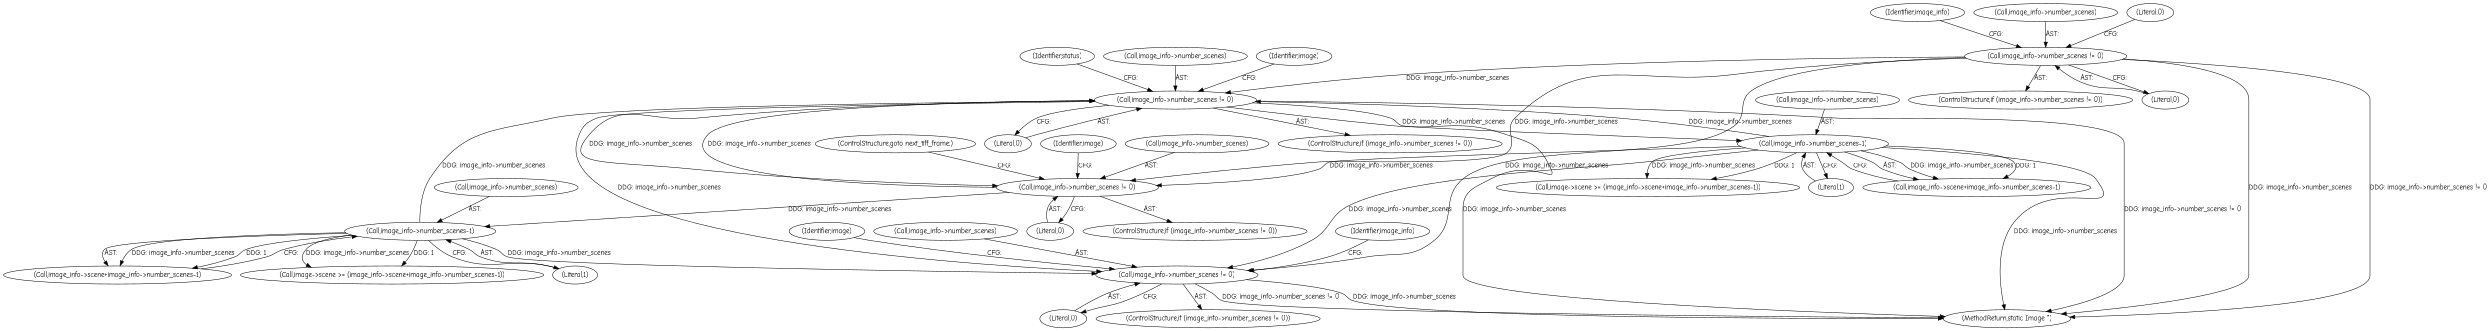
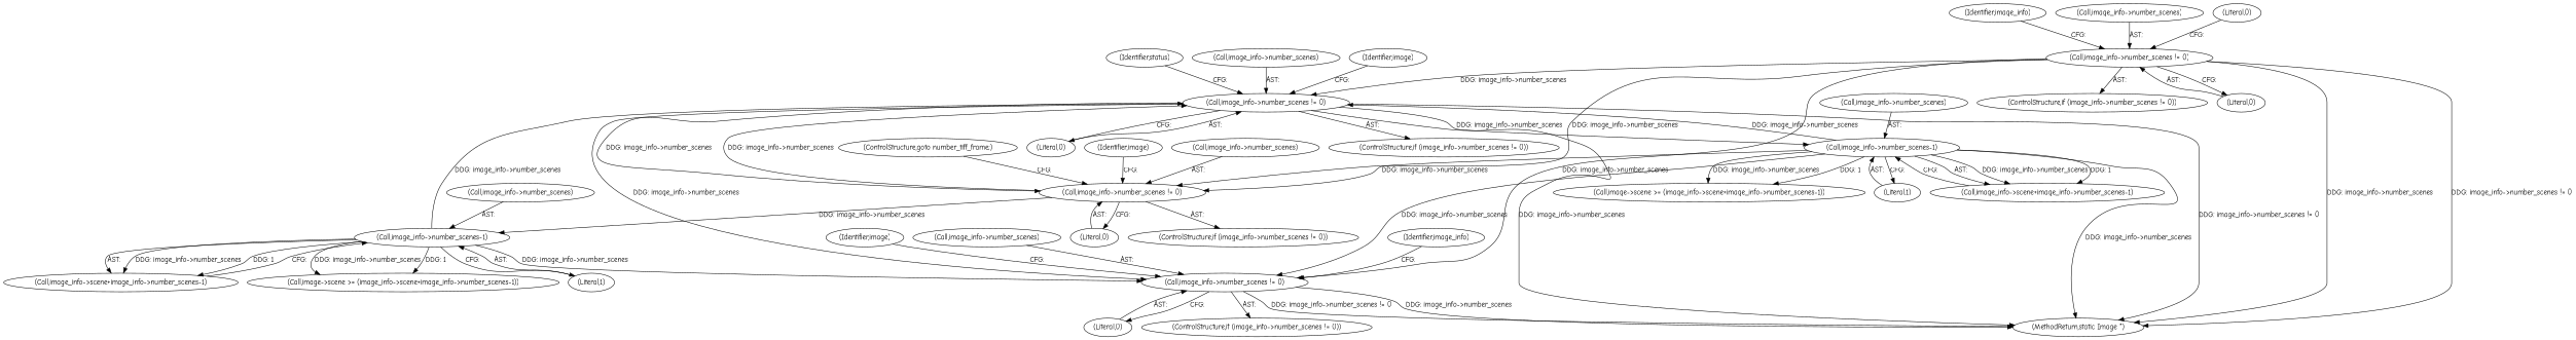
  digraph {
    fontname="Comic Neue"
    node [fontname="Comic Neue"]
    edge [fontname="Comic Neue"]
    n1 [label="(Call,image_info->number_scenes != 0)"]
    n2 [label="(MethodReturn,static Image *)"]
    n3 [label="(Literal,0)"]
    n4 [label="(ControlStructure,if (image_info->number_scenes != 0))"]
    n5 [label="(Call,image_info->number_scenes-1)"]
    n6 [label="(Call,image_info->number_scenes != 0)"]
    n7 [label="(Call,image_info->scene+image_info->number_scenes-1)"]
    n8 [label="(Call,image->scene >= (image_info->scene+image_info->number_scenes-1))"]
    n9 [label="(Literal,1)"]
    n10 [label="(Call,image_info->number_scenes != 0)"]
    n11 [label="(Literal,0)"]
    n12 [label="(ControlStructure,if (image_info->number_scenes != 0))"]
    n13 [label="(Call,image_info->number_scenes-1)"]
    n14 [label="(Literal,0)"]
    n15 [label="(ControlStructure,if (image_info->number_scenes != 0))"]
    n16 [label="(Call,image_info->number_scenes != 0)"]
    n17 [label="(ControlStructure,if (image_info->number_scenes != 0))"]
    n18 [label="(Literal,0)"]
    n19 [label="(Literal,1)"]
    n20 [label="(Call,image_info->scene+image_info->number_scenes-1)"]
    n21 [label="(Call,image->scene >= (image_info->scene+image_info->number_scenes-1))"]
    n22 [label="(Identifier,status)"]
    n23 [label="(Call,image_info->number_scenes)"]
    n24 [label="(Call,image_info->number_scenes)"]
    n25 [label="(Identifier,image)"]
    n26 [label="(Identifier,image)"]
    n27 [label="(Call,image_info->number_scenes)"]
    n28 [label="(Identifier,image_info)"]
    n29 [label="(Call,image_info->number_scenes)"]
-   n30 [label="(ControlStructure,goto next_tiff_frame;)"]
+   n30 [label="(ControlStructure,goto number_tiff_frame;)"]
    n31 [label="(Identifier,image)"]
    n32 [label="(Identifier,image_info)"]
    n33 [label="(Call,image_info->number_scenes)"]
    n34 [label="(Literal,0)"]
    n35 [label="(Call,image_info->number_scenes)"]
    n1 -> n2 [label="DDG: image_info->number_scenes"]
    n1 -> n2 [label="DDG: image_info->number_scenes != 0"]
    n1 -> n3 [label="CFG: "]
    n1 -> n4 [label="AST: "]
    n3 -> n1 [label="AST: "]
    n5 -> n1 [label="DDG: image_info->number_scenes"]
    n5 -> n6 [label="DDG: image_info->number_scenes"]
    n5 -> n7 [label="AST: "]
    n5 -> n7 [label="DDG: image_info->number_scenes"]
    n5 -> n7 [label="DDG: 1"]
    n5 -> n8 [label="DDG: image_info->number_scenes"]
    n5 -> n8 [label="DDG: 1"]
    n5 -> n9 [label="CFG: "]
    n6 -> n1 [label="DDG: image_info->number_scenes"]
    n6 -> n2 [label="DDG: image_info->number_scenes != 0"]
    n6 -> n2 [label="DDG: image_info->number_scenes"]
    n6 -> n10 [label="DDG: image_info->number_scenes"]
    n6 -> n13 [label="DDG: image_info->number_scenes"]
    n6 -> n14 [label="CFG: "]
    n6 -> n15 [label="AST: "]
    n7 -> n5 [label="CFG: "]
    n9 -> n5 [label="AST: "]
    n10 -> n5 [label="DDG: image_info->number_scenes"]
    n10 -> n6 [label="DDG: image_info->number_scenes"]
    n10 -> n11 [label="CFG: "]
    n10 -> n12 [label="AST: "]
    n11 -> n10 [label="AST: "]
    n13 -> n1 [label="DDG: image_info->number_scenes"]
    n13 -> n2 [label="DDG: image_info->number_scenes"]
    n13 -> n6 [label="DDG: image_info->number_scenes"]
    n13 -> n10 [label="DDG: image_info->number_scenes"]
    n13 -> n19 [label="CFG: "]
    n13 -> n20 [label="AST: "]
    n13 -> n20 [label="DDG: image_info->number_scenes"]
    n13 -> n20 [label="DDG: 1"]
    n13 -> n21 [label="DDG: image_info->number_scenes"]
    n13 -> n21 [label="DDG: 1"]
    n14 -> n6 [label="AST: "]
    n16 -> n1 [label="DDG: image_info->number_scenes"]
    n16 -> n2 [label="DDG: image_info->number_scenes"]
    n16 -> n2 [label="DDG: image_info->number_scenes != 0"]
    n16 -> n6 [label="DDG: image_info->number_scenes"]
    n16 -> n10 [label="DDG: image_info->number_scenes"]
    n16 -> n17 [label="AST: "]
    n16 -> n18 [label="CFG: "]
    n18 -> n16 [label="AST: "]
    n19 -> n13 [label="AST: "]
    n20 -> n13 [label="CFG: "]
    n22 -> n6 [label="CFG: "]
    n23 -> n6 [label="AST: "]
    n24 -> n13 [label="AST: "]
    n25 -> n6 [label="CFG: "]
    n26 -> n1 [label="CFG: "]
    n27 -> n1 [label="AST: "]
    n28 -> n16 [label="CFG: "]
    n29 -> n16 [label="AST: "]
    n30 -> n10 [label="CFG: "]
    n31 -> n10 [label="CFG: "]
    n32 -> n1 [label="CFG: "]
    n33 -> n5 [label="AST: "]
    n34 -> n16 [label="CFG: "]
    n35 -> n10 [label="AST: "]
  }
